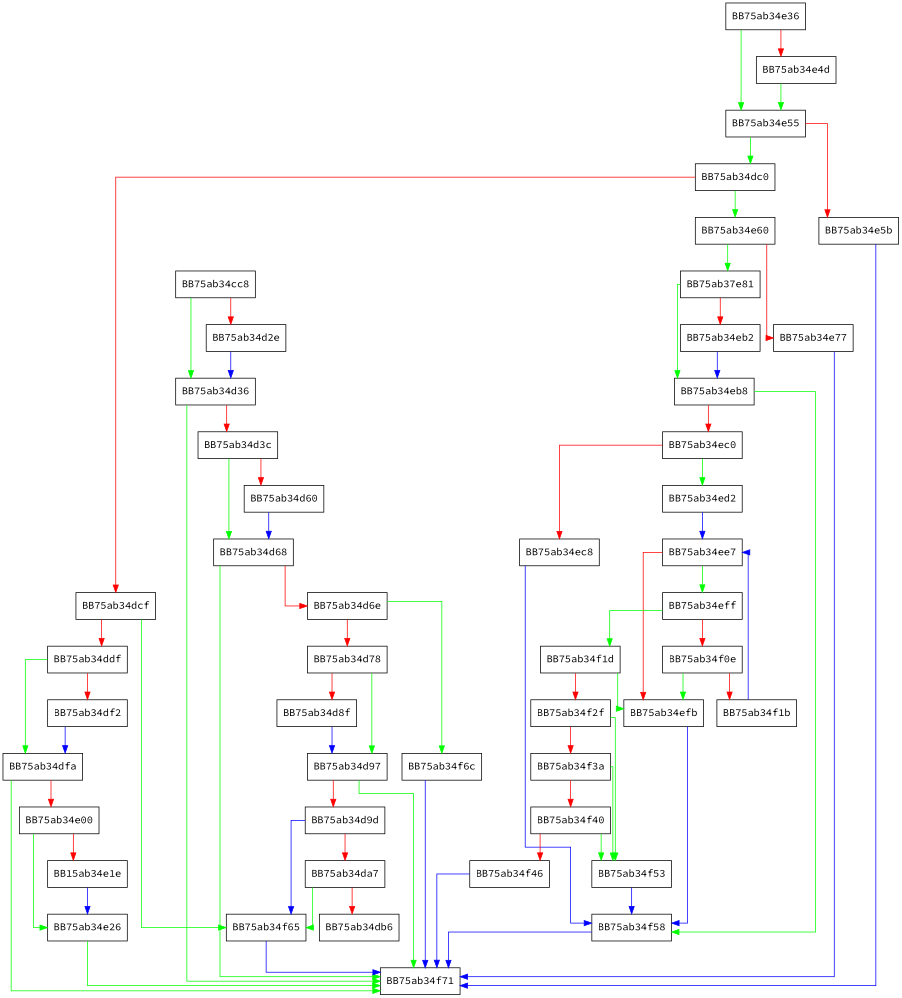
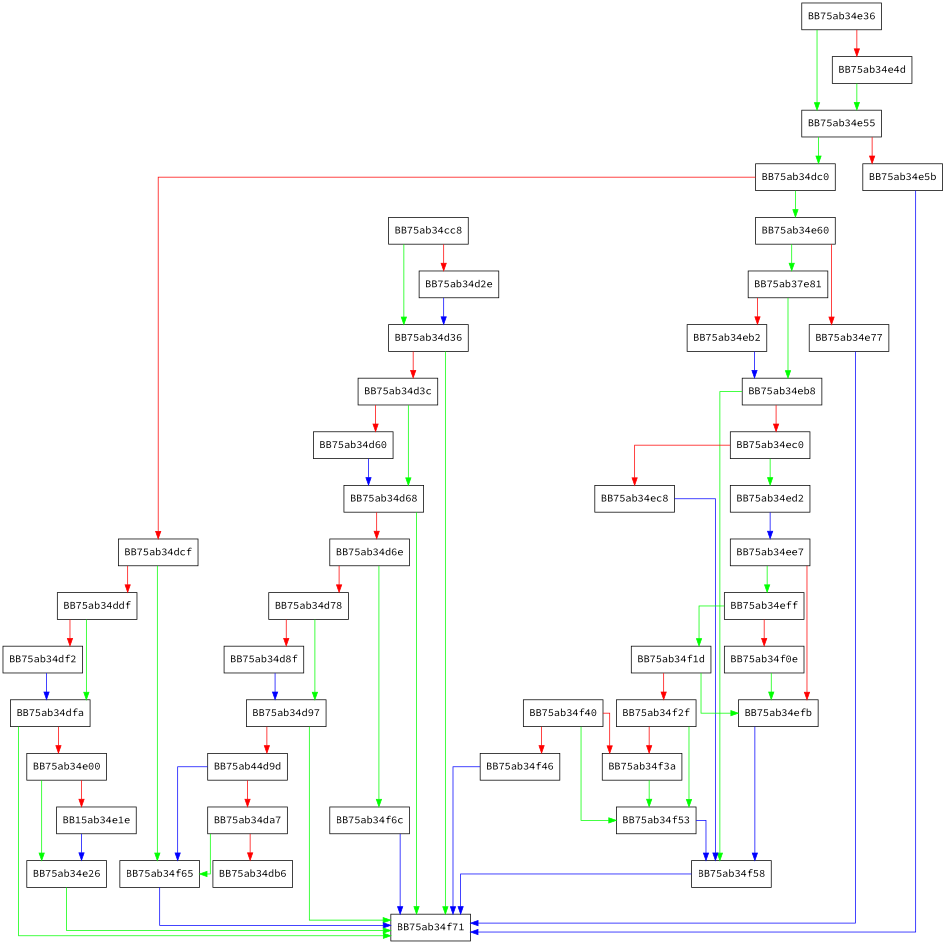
  digraph {
    fontname="Source Code Pro"
    splines=ortho
    node [fontname="Source Code Pro" shape=box]
    edge [color=green fontname="Source Code Pro"]
    BB75ab34cc8
    BB75ab34d36
    BB75ab34d2e
    BB75ab34f71
    BB75ab34d3c
    BB75ab34d68
    BB75ab34d60
    BB75ab34d6e
    BB75ab34f6c
    BB75ab34d78
    BB75ab34d97
    BB75ab34d8f
-   BB75ab34d9d
+   BB75ab34d9d [label=BB75ab44d9d]
    BB75ab34f65
    BB75ab34da7
    BB75ab34db6
    BB75ab34ddf
    BB75ab34dfa
    BB75ab34df2
    BB75ab34e00
    BB75ab34dc0
    BB75ab34e60
    BB75ab34dcf
    n24 [label=BB75ab37e81]
    BB75ab34e77
    BB75ab34eb8
    BB75ab34eb2
    BB75ab34e26
    n29 [label=BB15ab34e1e]
    BB75ab34e36
    BB75ab34e55
    BB75ab34e4d
    BB75ab34e5b
    BB75ab34f58
    BB75ab34ec0
    BB75ab34ed2
    BB75ab34ec8
    BB75ab34ee7
    BB75ab34eff
    BB75ab34efb
    BB75ab34f1d
    BB75ab34f0e
    BB75ab34f2f
-   BB75ab34f1b
    BB75ab34f53
    BB75ab34f3a
    BB75ab34f40
    BB75ab34f46
    BB75ab34cc8 -> BB75ab34d36
    BB75ab34cc8 -> BB75ab34d2e [color=red]
    BB75ab34d36 -> BB75ab34f71
    BB75ab34d36 -> BB75ab34d3c [color=red]
    BB75ab34d2e -> BB75ab34d36 [color=blue]
    BB75ab34d3c -> BB75ab34d68
    BB75ab34d3c -> BB75ab34d60 [color=red]
    BB75ab34d68 -> BB75ab34f71
    BB75ab34d68 -> BB75ab34d6e [color=red]
    BB75ab34d60 -> BB75ab34d68 [color=blue]
    BB75ab34d6e -> BB75ab34f6c
    BB75ab34d6e -> BB75ab34d78 [color=red]
    BB75ab34f6c -> BB75ab34f71 [color=blue]
    BB75ab34d78 -> BB75ab34d97
    BB75ab34d78 -> BB75ab34d8f [color=red]
    BB75ab34d97 -> BB75ab34f71
    BB75ab34d97 -> BB75ab34d9d [color=red]
    BB75ab34d8f -> BB75ab34d97 [color=blue]
    BB75ab34d9d -> BB75ab34f65 [color=blue]
    BB75ab34d9d -> BB75ab34da7 [color=red]
    BB75ab34f65 -> BB75ab34f71 [color=blue]
    BB75ab34da7 -> BB75ab34f65
    BB75ab34da7 -> BB75ab34db6 [color=red]
    BB75ab34ddf -> BB75ab34dfa
    BB75ab34ddf -> BB75ab34df2 [color=red]
    BB75ab34dfa -> BB75ab34f71
    BB75ab34dfa -> BB75ab34e00 [color=red]
    BB75ab34df2 -> BB75ab34dfa [color=blue]
    BB75ab34e00 -> BB75ab34e26
    BB75ab34e00 -> n29 [color=red]
    BB75ab34dc0 -> BB75ab34e60
    BB75ab34dc0 -> BB75ab34dcf [color=red]
    BB75ab34e60 -> n24
    BB75ab34e60 -> BB75ab34e77 [color=red]
    BB75ab34dcf -> BB75ab34f65
    BB75ab34dcf -> BB75ab34ddf [color=red]
    n24 -> BB75ab34eb8
    n24 -> BB75ab34eb2 [color=red]
    BB75ab34e77 -> BB75ab34f71 [color=blue]
    BB75ab34eb8 -> BB75ab34f58
    BB75ab34eb8 -> BB75ab34ec0 [color=red]
    BB75ab34eb2 -> BB75ab34eb8 [color=blue]
    BB75ab34e26 -> BB75ab34f71
    n29 -> BB75ab34e26 [color=blue]
    BB75ab34e36 -> BB75ab34e55
    BB75ab34e36 -> BB75ab34e4d [color=red]
    BB75ab34e55 -> BB75ab34dc0
    BB75ab34e55 -> BB75ab34e5b [color=red]
    BB75ab34e4d -> BB75ab34e55
    BB75ab34e5b -> BB75ab34f71 [color=blue]
    BB75ab34f58 -> BB75ab34f71 [color=blue]
    BB75ab34ec0 -> BB75ab34ed2
    BB75ab34ec0 -> BB75ab34ec8 [color=red]
    BB75ab34ed2 -> BB75ab34ee7 [color=blue]
    BB75ab34ec8 -> BB75ab34f58 [color=blue]
    BB75ab34ee7 -> BB75ab34eff
    BB75ab34ee7 -> BB75ab34efb [color=red]
    BB75ab34eff -> BB75ab34f1d
    BB75ab34eff -> BB75ab34f0e [color=red]
    BB75ab34efb -> BB75ab34f58 [color=blue]
    BB75ab34f1d -> BB75ab34efb
    BB75ab34f1d -> BB75ab34f2f [color=red]
    BB75ab34f0e -> BB75ab34efb
-   BB75ab34f0e -> BB75ab34f1b [color=red]
    BB75ab34f2f -> BB75ab34f53
    BB75ab34f2f -> BB75ab34f3a [color=red]
-   BB75ab34f1b -> BB75ab34ee7 [color=blue]
    BB75ab34f53 -> BB75ab34f58 [color=blue]
    BB75ab34f3a -> BB75ab34f53
-   BB75ab34f3a -> BB75ab34f40 [color=red]
+   BB75ab34f40 -> BB75ab34f3a [color=red]
    BB75ab34f40 -> BB75ab34f53
    BB75ab34f40 -> BB75ab34f46 [color=red]
    BB75ab34f46 -> BB75ab34f71 [color=blue]
  }
